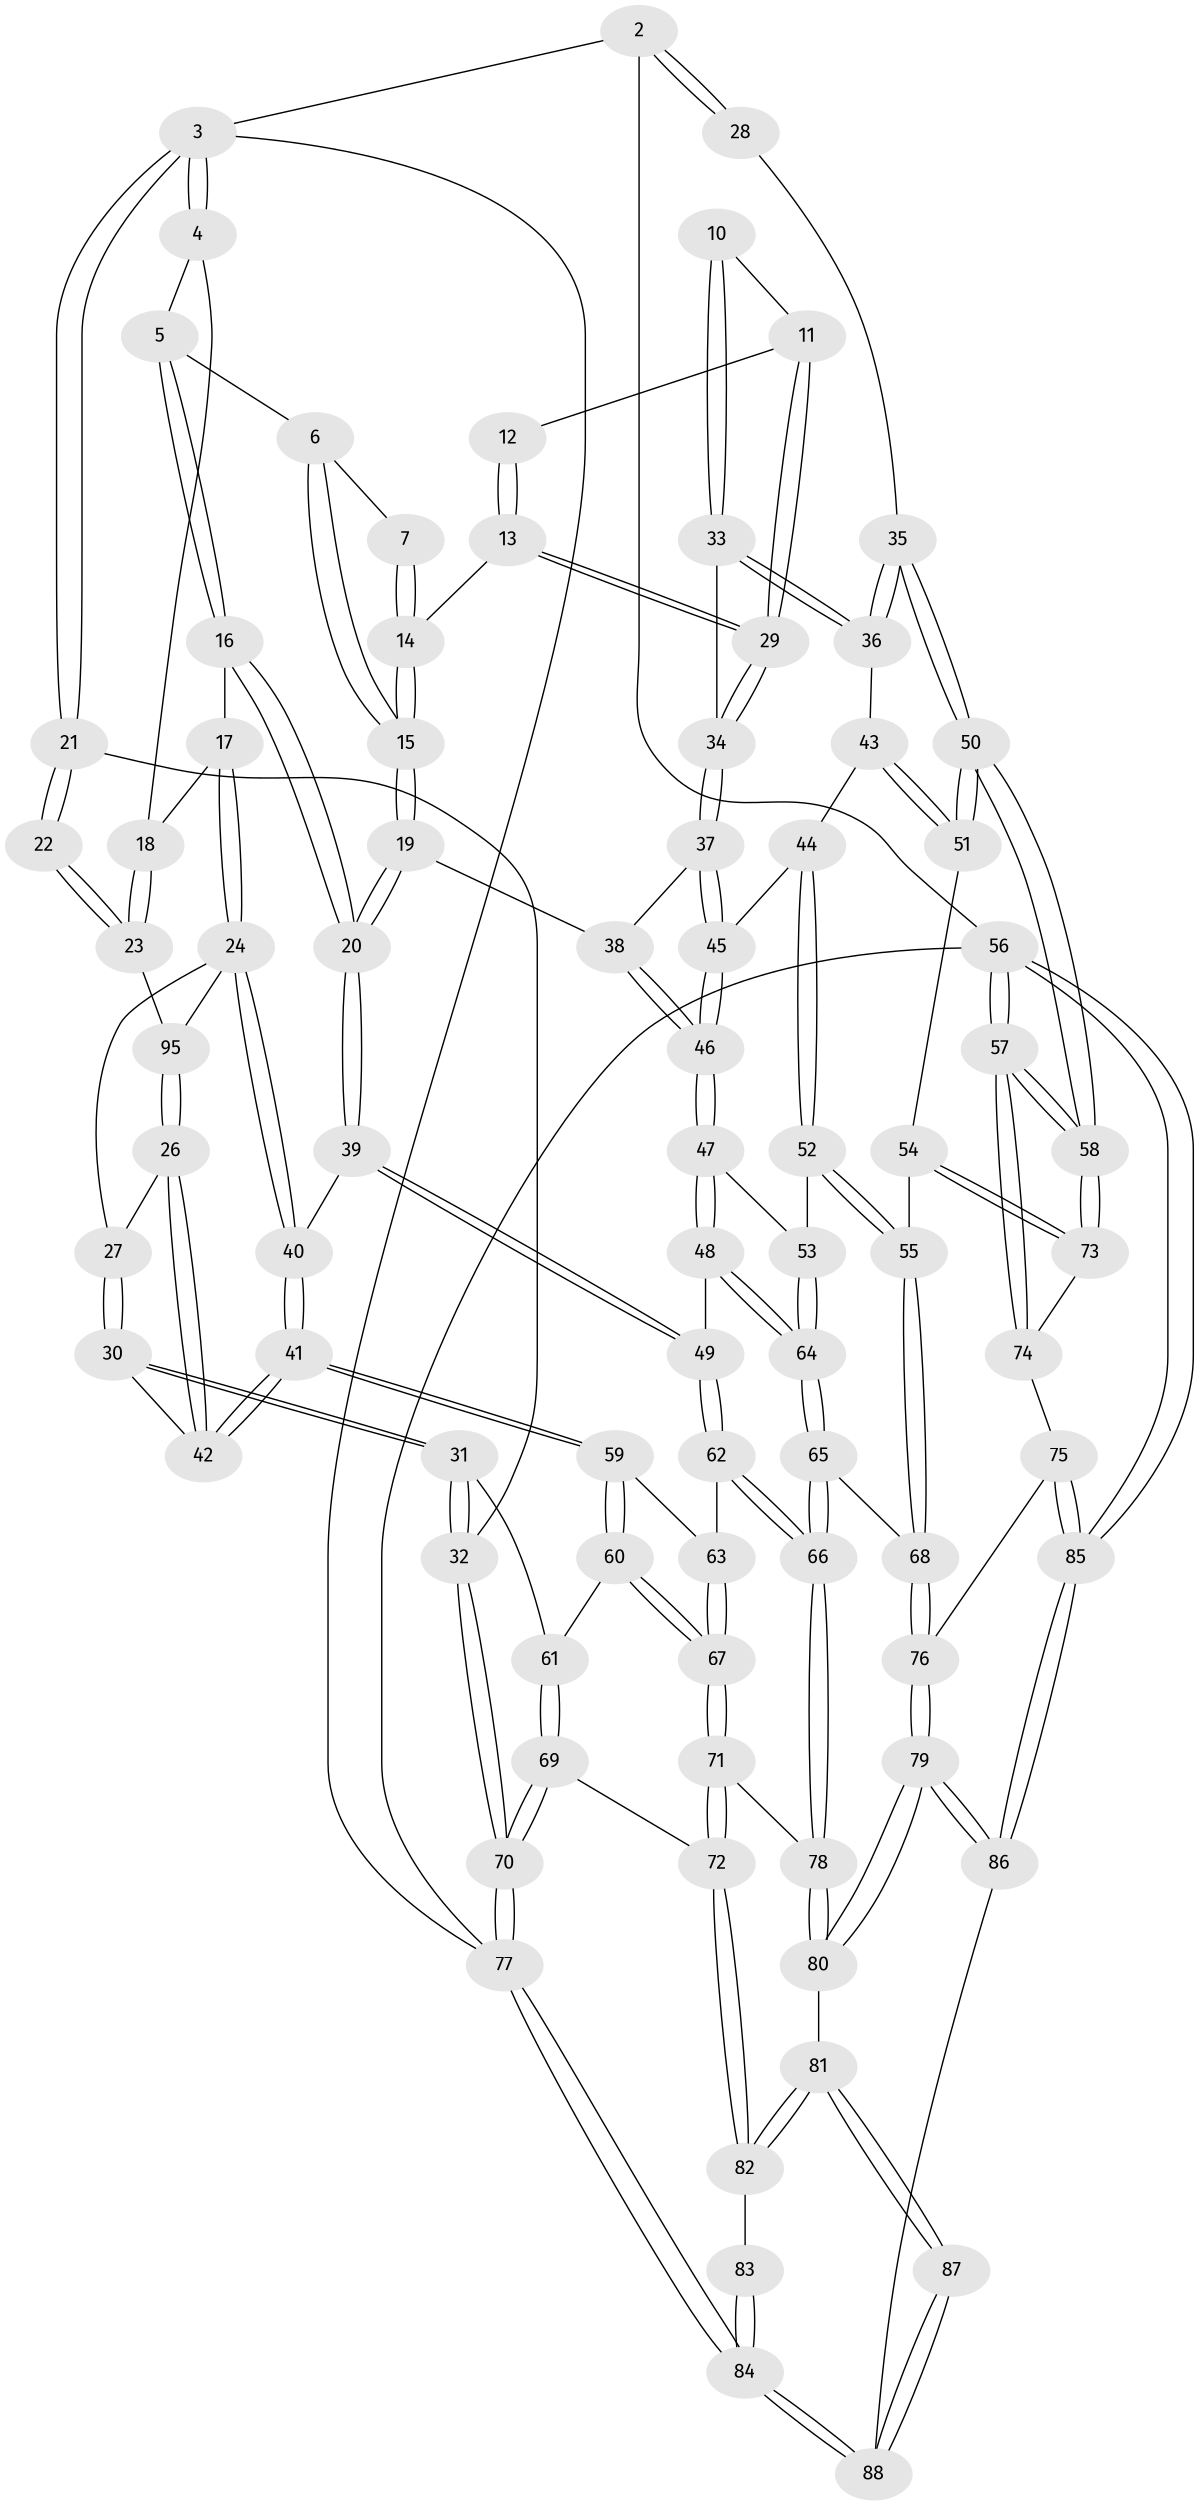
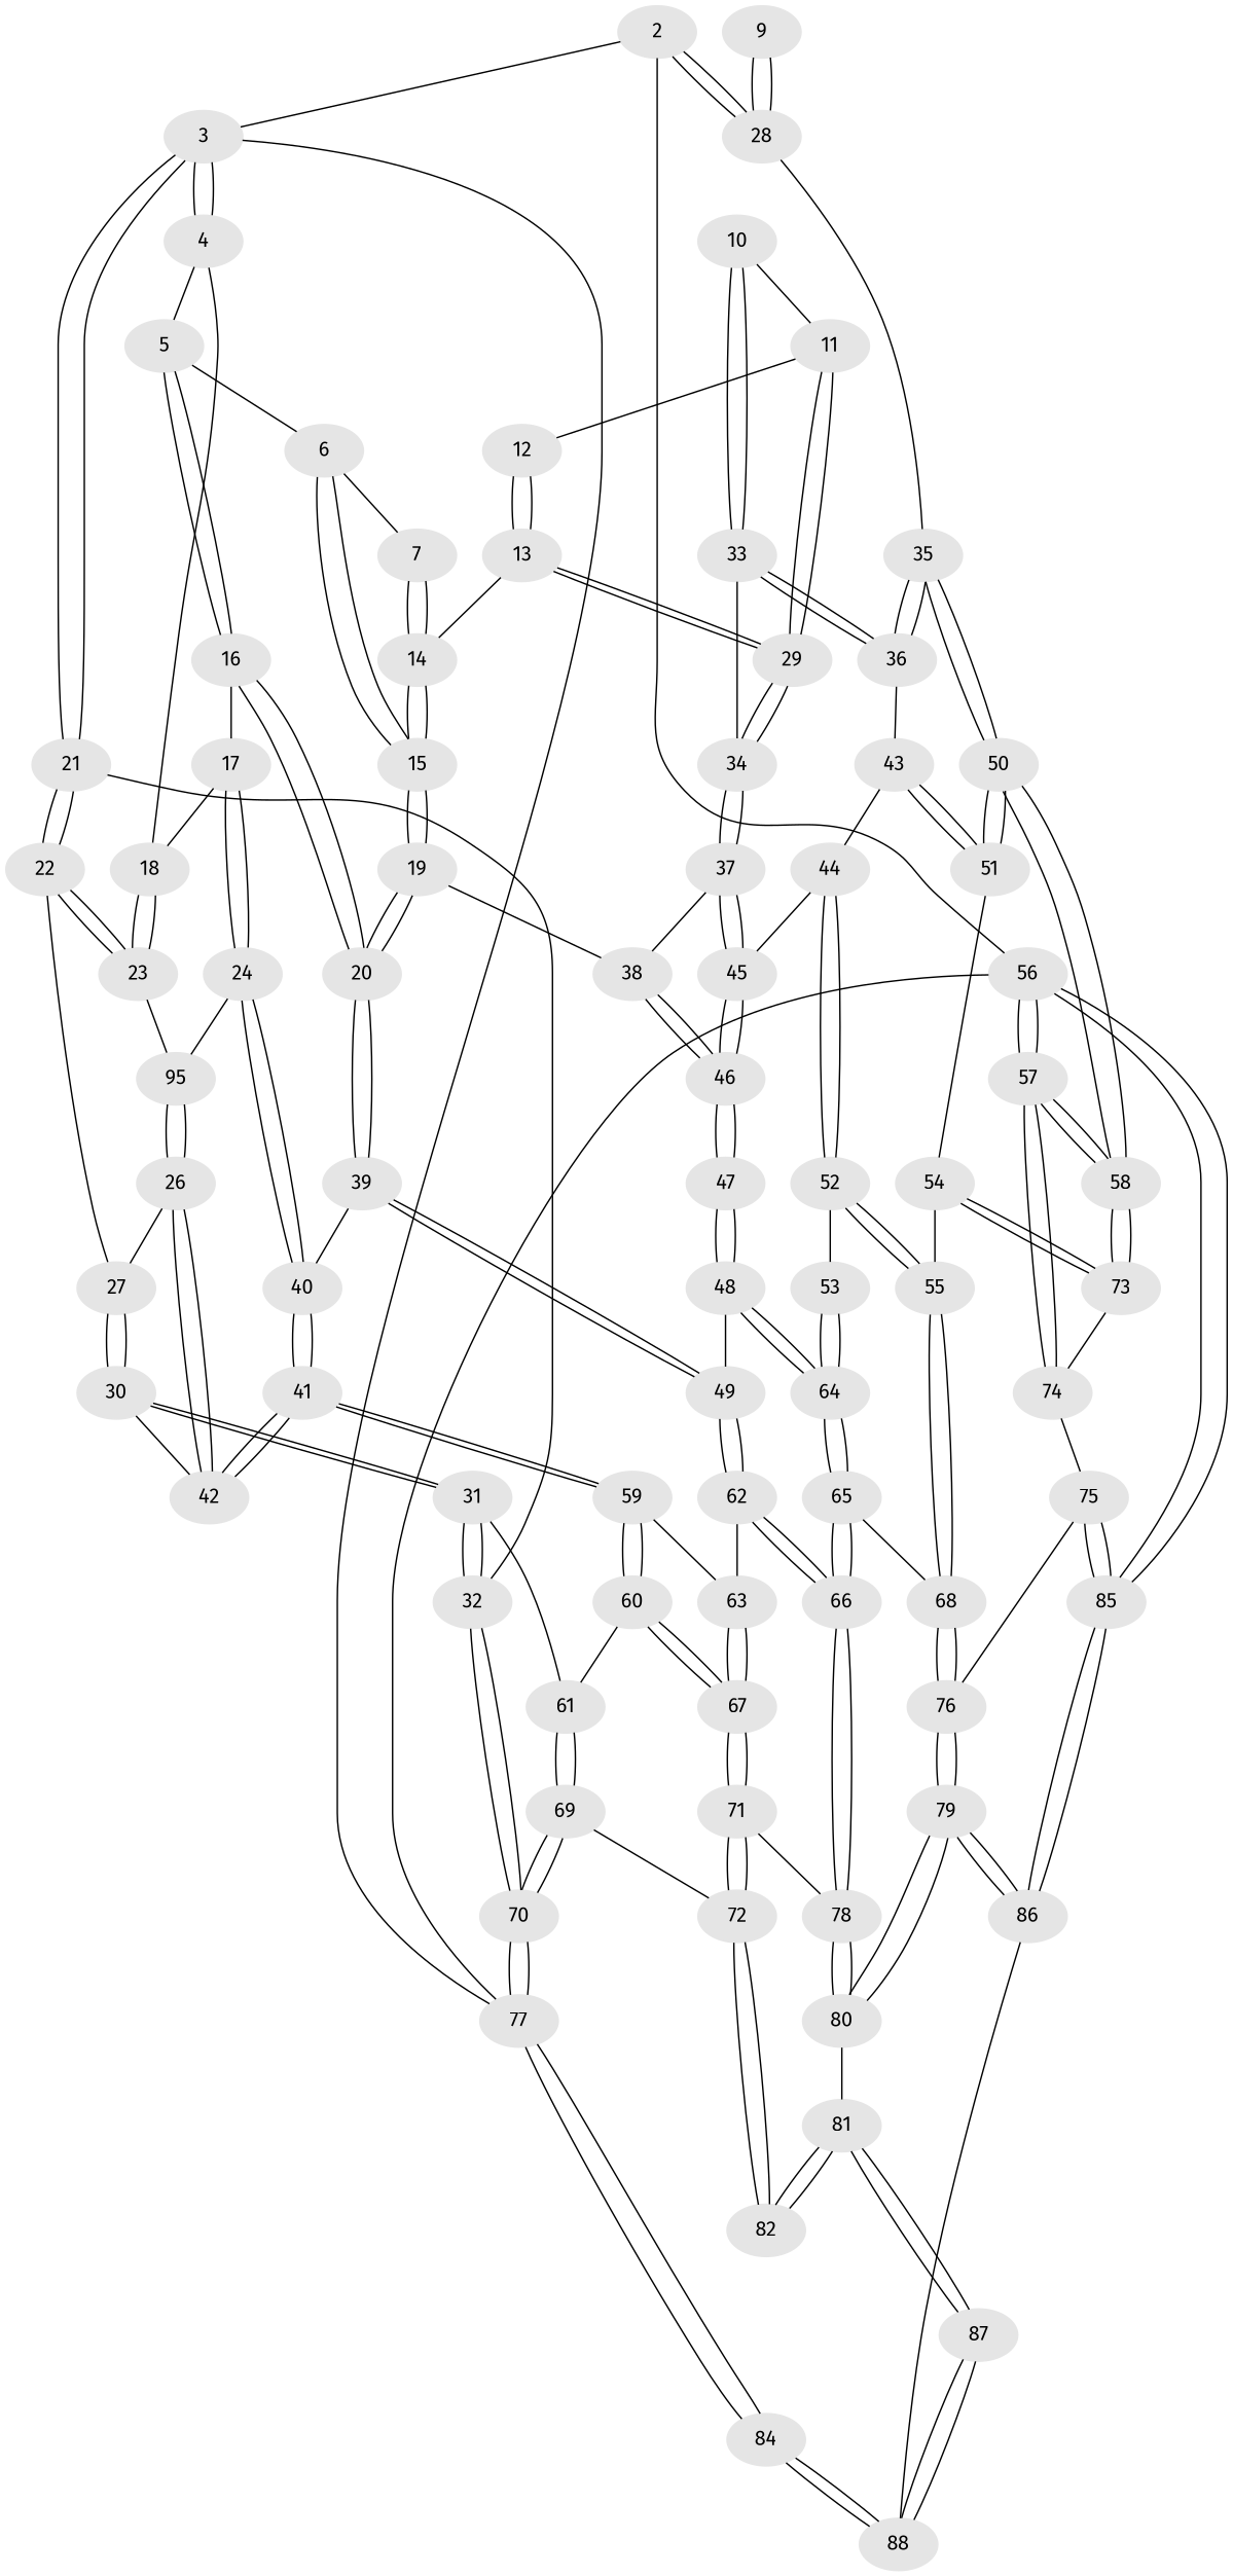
  graph {
    fontname="Fira Sans"
    node [color=gray90 fontname="Fira Sans" style=filled]
    edge [fontname="Fira Sans"]
    2
    3
    28
    56
+   9
    4
    21
    77
    35
    57
    85
    5
    18
    22
    32
    84
    6
    16
    23
    7
    15
    17
    20
    14
    19
    12
    13
    10
    11
    33
    29
    34
    36
    38
    24
    39
    n37 [label=95]
    40
    46
    49
    27
    70
    30
    26
    41
    42
    31
    50
    37
    61
    69
    43
    45
    51
    58
    44
    47
    62
    59
    60
    63
    52
    54
    53
    55
    48
    64
    65
    66
    73
    68
    74
    76
    86
    75
    67
    71
    72
    78
    80
    79
    82
-   83
    88
    81
    87
    2 -- 3
    2 -- 28
    2 -- 28
    2 -- 56
    3 -- 4
    3 -- 4
    3 -- 21
    3 -- 21
    3 -- 77
    28 -- 35
    56 -- 77
    56 -- 57
    56 -- 57
    56 -- 85
    56 -- 85
+   9 -- 28
+   9 -- 28
    4 -- 5
    4 -- 18
    21 -- 22
    21 -- 22
    21 -- 32
    77 -- 84
    77 -- 84
    35 -- 36
    35 -- 36
    35 -- 50
    35 -- 50
    57 -- 58
    57 -- 58
    57 -- 74
    57 -- 74
    85 -- 86
    85 -- 86
    5 -- 6
    5 -- 16
    5 -- 16
    18 -- 23
    18 -- 23
    22 -- 23
    22 -- 23
-   24 -- 27
+   22 -- 27
    32 -- 70
    32 -- 70
    84 -- 88
    84 -- 88
    6 -- 7
    6 -- 15
    6 -- 15
    16 -- 17
    16 -- 20
    16 -- 20
    23 -- n37
    7 -- 14
    7 -- 14
    15 -- 19
    15 -- 19
    17 -- 18
    17 -- 24
    17 -- 24
    20 -- 39
    20 -- 39
    14 -- 15
    14 -- 15
    19 -- 20
    19 -- 20
    19 -- 38
    12 -- 13
    12 -- 13
    13 -- 14
    13 -- 29
    13 -- 29
    10 -- 11
    10 -- 33
    10 -- 33
    11 -- 12
    11 -- 29
    11 -- 29
    33 -- 34
    33 -- 36
    33 -- 36
    29 -- 34
    29 -- 34
    34 -- 37
    34 -- 37
    36 -- 43
    38 -- 46
    38 -- 46
    24 -- n37
    24 -- 40
    24 -- 40
    39 -- 40
    39 -- 49
    39 -- 49
    n37 -- 26
    n37 -- 26
    40 -- 41
    40 -- 41
    46 -- 47
    46 -- 47
    49 -- 62
    49 -- 62
    27 -- 30
    27 -- 30
    70 -- 77
    70 -- 77
    30 -- 42
    30 -- 31
    30 -- 31
    26 -- 27
    26 -- 42
    26 -- 42
    41 -- 42
    41 -- 42
    41 -- 59
    41 -- 59
    31 -- 32
    31 -- 32
    31 -- 61
    50 -- 51
    50 -- 51
    50 -- 58
    50 -- 58
    37 -- 38
    37 -- 45
    37 -- 45
    61 -- 69
    61 -- 69
    69 -- 70
    69 -- 70
    69 -- 72
    43 -- 51
    43 -- 51
    43 -- 44
    45 -- 46
    45 -- 46
    51 -- 54
    58 -- 73
    58 -- 73
    44 -- 45
    44 -- 52
    44 -- 52
-   47 -- 53
    47 -- 48
    47 -- 48
    62 -- 63
    62 -- 66
    62 -- 66
    59 -- 60
    59 -- 60
    59 -- 63
    60 -- 61
    60 -- 67
    60 -- 67
    63 -- 67
    63 -- 67
    52 -- 53
    52 -- 55
    52 -- 55
    54 -- 55
    54 -- 73
    54 -- 73
    53 -- 64
    53 -- 64
    55 -- 68
    55 -- 68
    48 -- 49
    48 -- 64
    48 -- 64
    64 -- 65
    64 -- 65
    65 -- 66
    65 -- 66
    65 -- 68
    66 -- 78
    66 -- 78
    73 -- 74
    68 -- 76
    68 -- 76
    74 -- 75
    76 -- 79
    76 -- 79
    86 -- 88
    75 -- 85
    75 -- 85
    75 -- 76
    67 -- 71
    67 -- 71
    71 -- 72
    71 -- 72
    71 -- 78
    72 -- 82
    72 -- 82
    78 -- 80
    78 -- 80
    80 -- 81
    79 -- 86
    79 -- 86
    79 -- 80
    79 -- 80
-   82 -- 83
-   83 -- 84
-   83 -- 84
    81 -- 82
    81 -- 82
    81 -- 87
    81 -- 87
    87 -- 88
    87 -- 88
  }
